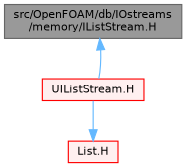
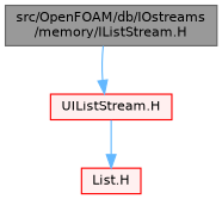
  digraph {
    node [color=red fillcolor="#FFF0F0" fontname=Helvetica fontsize=10 shape=box style=filled]
    edge [color=steelblue1 fontname=Helvetica fontsize=10 labelfontname=Helvetica labelfontsize=10 style=solid]
    n1 [color=gray40 fillcolor=grey60 fontcolor=black height=0.2 label="src/OpenFOAM/db/IOstreams\l/memory/IListStream.H" width=0.4]
    n2 [height=0.2 label="UIListStream.H" width=0.4]
    n3 [height=0.2 label="List.H" width=0.4]
-   n2 -> n1
+   n1 -> n2
    n2 -> n3
  }
